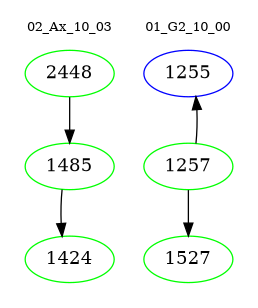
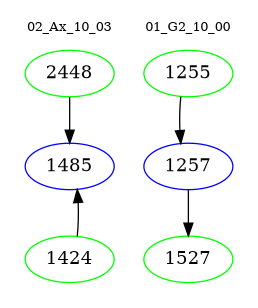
  digraph {
    node [color=green]
    edge [color=black]
    n1 [label=2448]
-   n2 [label=1485]
+   n2 [color=blue label=1485]
    n3 [label=1424]
-   n4 [color=blue label=1255]
-   n5 [label=1257]
+   n4 [label=1255]
+   n5 [color=blue label=1257]
    n6 [label=1527]
    subgraph cluster_1 {
      color=white
      fontsize=10
      label="02_Ax_10_03"
      n1
      n2
      n3
    }
    subgraph cluster_2 {
      color=white
      fontsize=10
      label="01_G2_10_00"
      n4
      n5
      n6
    }
    n1 -> n2
-   n2 -> n3
-   n5 -> n4
+   n3 -> n2
+   n4 -> n5
    n5 -> n6
  }
